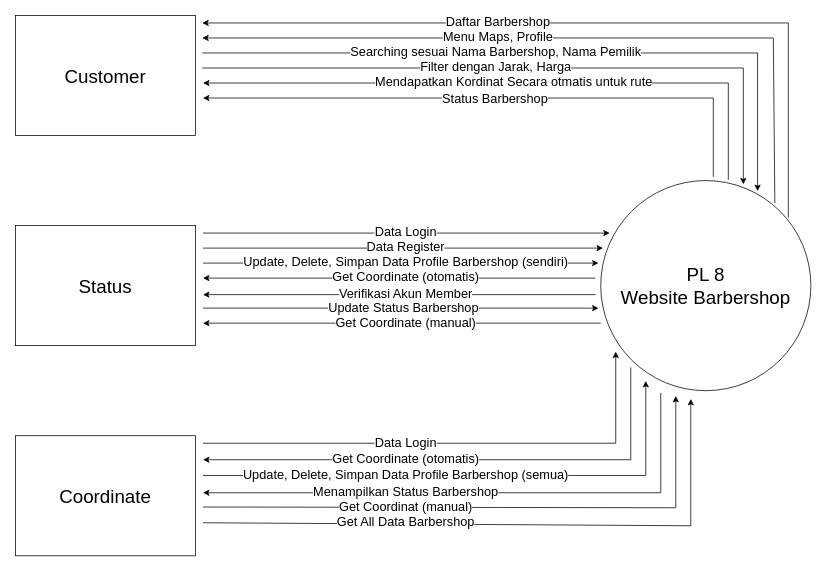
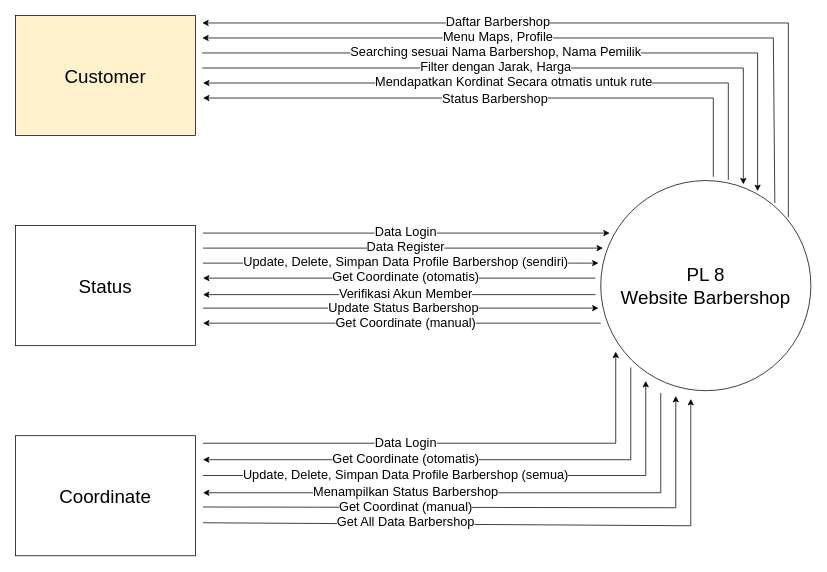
  <mxCell id="0" />
  <mxCell id="1" parent="0" />
- <mxCell id="2" value="&lt;span style=&quot;font-size: 25px;&quot;&gt;Customer&lt;/span&gt;" style="rounded=0;whiteSpace=wrap;html=1;" parent="1" vertex="1"><mxGeometry x="20" y="20" width="240" height="160" as="geometry" /></mxCell>
+ <mxCell id="2" value="&lt;span style=&quot;font-size: 25px;&quot;&gt;Customer&lt;/span&gt;" style="rounded=0;whiteSpace=wrap;html=1;fillColor=#fff2cc;" parent="1" vertex="1"><mxGeometry x="20" y="20" width="240" height="160" as="geometry" /></mxCell>
  <mxCell id="3" value="&lt;font style=&quot;font-size: 25px;&quot;&gt;Coordinate&lt;/font&gt;" style="rounded=0;whiteSpace=wrap;html=1;" parent="1" vertex="1"><mxGeometry x="20" y="580" width="240" height="160" as="geometry" /></mxCell>
  <mxCell id="4" value="&lt;font style=&quot;font-size: 25px;&quot;&gt;Status&lt;/font&gt;" style="rounded=0;whiteSpace=wrap;html=1;" parent="1" vertex="1"><mxGeometry x="20" y="300" width="240" height="160" as="geometry" /></mxCell>
  <mxCell id="5" value="&lt;font style=&quot;font-size: 25px;&quot;&gt;PL 8&lt;br&gt;Website Barbershop&lt;/font&gt;" style="ellipse;whiteSpace=wrap;html=1;aspect=fixed;" parent="1" vertex="1"><mxGeometry x="800" y="240" width="280" height="280" as="geometry" /></mxCell>
  <mxCell id="6" value="&lt;p style=&quot;line-height: 99%;&quot;&gt;&lt;font style=&quot;font-size: 17px;&quot;&gt;Daftar Barbershop&lt;/font&gt;&lt;/p&gt;" style="endArrow=classic;html=1;rounded=0;" parent="1" edge="1"><mxGeometry x="0.242" width="50" height="50" relative="1" as="geometry"><mxPoint x="1050" y="289" as="sourcePoint" /><mxPoint x="269" y="30" as="targetPoint" /><Array as="points"><mxPoint x="1050" y="30" /></Array><mxPoint as="offset" /></mxGeometry></mxCell>
  <mxCell id="7" value="&lt;font style=&quot;font-size: 17px;&quot;&gt;Menu Maps, Profile&lt;/font&gt;" style="endArrow=classic;html=1;rounded=0;" parent="1" edge="1"><mxGeometry x="0.198" width="50" height="50" relative="1" as="geometry"><mxPoint x="1032" y="270" as="sourcePoint" /><mxPoint x="269" y="50" as="targetPoint" /><Array as="points"><mxPoint x="1030" y="50" /></Array><mxPoint x="1" as="offset" /></mxGeometry></mxCell>
  <mxCell id="8" value="&lt;font style=&quot;font-size: 17px;&quot;&gt;Searching sesuai Nama Barbershop, Nama Pemilik&lt;/font&gt;" style="endArrow=classic;html=1;rounded=0;" parent="1" edge="1"><mxGeometry x="-0.154" width="50" height="50" relative="1" as="geometry"><mxPoint x="269" y="70" as="sourcePoint" /><mxPoint x="1009" y="254" as="targetPoint" /><Array as="points"><mxPoint x="1009" y="70" /></Array><mxPoint as="offset" /></mxGeometry></mxCell>
  <mxCell id="9" value="&lt;font style=&quot;font-size: 17px;&quot;&gt;Filter dengan Jarak, Harga&lt;/font&gt;" style="endArrow=classic;html=1;rounded=0;" parent="1" edge="1"><mxGeometry x="-0.107" width="50" height="50" relative="1" as="geometry"><mxPoint x="269" y="90" as="sourcePoint" /><mxPoint x="990" y="245" as="targetPoint" /><Array as="points"><mxPoint x="990" y="90" /></Array><mxPoint as="offset" /></mxGeometry></mxCell>
  <mxCell id="10" value="&lt;font style=&quot;font-size: 17px;&quot;&gt;Mendapatkan Kordinat Secara otmatis untuk rute&lt;/font&gt;" style="endArrow=classic;html=1;rounded=0;" parent="1" edge="1"><mxGeometry width="50" height="50" relative="1" as="geometry"><mxPoint x="970" y="239" as="sourcePoint" /><mxPoint x="270" y="110" as="targetPoint" /><Array as="points"><mxPoint x="970" y="110" /></Array></mxGeometry></mxCell>
  <mxCell id="11" value="" style="endArrow=classic;html=1;rounded=0;" parent="1" edge="1"><mxGeometry width="50" height="50" relative="1" as="geometry"><mxPoint x="950" y="235" as="sourcePoint" /><mxPoint x="270" y="130" as="targetPoint" /><Array as="points"><mxPoint x="950" y="130" /></Array></mxGeometry></mxCell>
  <mxCell id="12" value="&lt;font style=&quot;font-size: 17px;&quot;&gt;Status Barbershop&lt;/font&gt;" style="edgeLabel;html=1;align=center;verticalAlign=middle;resizable=0;points=[];" parent="11" vertex="1" connectable="0"><mxGeometry x="-0.135" y="1" relative="1" as="geometry"><mxPoint x="-57" as="offset" /></mxGeometry></mxCell>
  <mxCell id="13" value="&lt;font style=&quot;font-size: 17px;&quot;&gt;Data Login&lt;/font&gt;" style="endArrow=classic;html=1;rounded=0;" parent="1" edge="1"><mxGeometry x="-0.004" width="50" height="50" relative="1" as="geometry"><mxPoint x="270" y="310" as="sourcePoint" /><mxPoint x="812" y="310" as="targetPoint" /><mxPoint as="offset" /></mxGeometry></mxCell>
  <mxCell id="14" value="&lt;font style=&quot;font-size: 17px;&quot;&gt;Data Register&lt;br&gt;&lt;/font&gt;" style="endArrow=classic;html=1;rounded=0;" parent="1" edge="1"><mxGeometry x="0.013" width="50" height="50" relative="1" as="geometry"><mxPoint x="270" y="330" as="sourcePoint" /><mxPoint x="803" y="330" as="targetPoint" /><mxPoint as="offset" /></mxGeometry></mxCell>
  <mxCell id="15" value="&lt;font style=&quot;font-size: 17px;&quot;&gt;Update, Delete, Simpan Data Profile Barbershop (sendiri)&lt;br&gt;&lt;/font&gt;" style="endArrow=classic;html=1;rounded=0;" parent="1" edge="1"><mxGeometry x="0.025" width="50" height="50" relative="1" as="geometry"><mxPoint x="270" y="350" as="sourcePoint" /><mxPoint x="797" y="350" as="targetPoint" /><mxPoint as="offset" /></mxGeometry></mxCell>
  <mxCell id="16" value="&lt;font style=&quot;font-size: 17px;&quot;&gt;Get Coordinate (otomatis)&lt;br&gt;&lt;/font&gt;" style="endArrow=classic;html=1;rounded=0;" parent="1" edge="1"><mxGeometry x="-0.033" width="50" height="50" relative="1" as="geometry"><mxPoint x="793" y="370" as="sourcePoint" /><mxPoint x="270" y="370" as="targetPoint" /><mxPoint as="offset" /></mxGeometry></mxCell>
  <mxCell id="17" value="&lt;font style=&quot;font-size: 17px;&quot;&gt;Verifikasi Akun Member&lt;br&gt;&lt;/font&gt;" style="endArrow=classic;html=1;rounded=0;" parent="1" edge="1"><mxGeometry x="-0.033" width="50" height="50" relative="1" as="geometry"><mxPoint x="793" y="392" as="sourcePoint" /><mxPoint x="270" y="392" as="targetPoint" /><mxPoint as="offset" /></mxGeometry></mxCell>
  <mxCell id="18" value="&lt;font style=&quot;font-size: 17px;&quot;&gt;Update Status Barbershop&lt;br&gt;&lt;/font&gt;" style="endArrow=classic;html=1;rounded=0;" parent="1" edge="1"><mxGeometry x="0.013" width="50" height="50" relative="1" as="geometry"><mxPoint x="270" y="410" as="sourcePoint" /><mxPoint x="797" y="410" as="targetPoint" /><mxPoint as="offset" /></mxGeometry></mxCell>
  <mxCell id="19" value="&lt;font style=&quot;font-size: 17px;&quot;&gt;Get Coordinate (manual)&lt;br&gt;&lt;/font&gt;" style="endArrow=classic;html=1;rounded=0;" parent="1" edge="1"><mxGeometry x="-0.019" width="50" height="50" relative="1" as="geometry"><mxPoint x="800" y="430" as="sourcePoint" /><mxPoint x="270" y="430" as="targetPoint" /><mxPoint as="offset" /></mxGeometry></mxCell>
  <mxCell id="20" value="&lt;font style=&quot;font-size: 17px;&quot;&gt;Data Login&lt;/font&gt;" style="endArrow=classic;html=1;rounded=0;" parent="1" edge="1"><mxGeometry x="-0.196" width="50" height="50" relative="1" as="geometry"><mxPoint x="270" y="590" as="sourcePoint" /><mxPoint x="820" y="468" as="targetPoint" /><Array as="points"><mxPoint x="820" y="590" /></Array><mxPoint as="offset" /></mxGeometry></mxCell>
  <mxCell id="21" value="&lt;font style=&quot;font-size: 17px;&quot;&gt;Get Coordinate (otomatis)&lt;/font&gt;" style="endArrow=classic;html=1;rounded=0;" parent="1" edge="1"><mxGeometry x="0.221" width="50" height="50" relative="1" as="geometry"><mxPoint x="840" y="489" as="sourcePoint" /><mxPoint x="270" y="612" as="targetPoint" /><Array as="points"><mxPoint x="840" y="612" /></Array><mxPoint as="offset" /></mxGeometry></mxCell>
  <mxCell id="22" value="&lt;font style=&quot;font-size: 17px;&quot;&gt;Update, Delete, Simpan Data Profile Barbershop (semua)&lt;/font&gt;" style="endArrow=classic;html=1;rounded=0;" parent="1" edge="1"><mxGeometry x="-0.246" width="50" height="50" relative="1" as="geometry"><mxPoint x="270" y="633" as="sourcePoint" /><mxPoint x="860" y="507" as="targetPoint" /><Array as="points"><mxPoint x="860" y="633" /></Array><mxPoint as="offset" /></mxGeometry></mxCell>
  <mxCell id="23" value="&lt;span style=&quot;font-size: 17px;&quot;&gt;Menampilkan Status Barbershop&lt;/span&gt;" style="endArrow=classic;html=1;rounded=0;" parent="1" edge="1"><mxGeometry x="0.273" width="50" height="50" relative="1" as="geometry"><mxPoint x="880" y="523" as="sourcePoint" /><mxPoint x="270" y="656" as="targetPoint" /><Array as="points"><mxPoint x="880" y="656" /></Array><mxPoint as="offset" /></mxGeometry></mxCell>
  <mxCell id="24" value="&lt;span style=&quot;font-size: 17px;&quot;&gt;Get Coordinat (manual)&lt;/span&gt;" style="endArrow=classic;html=1;rounded=0;" parent="1" edge="1"><mxGeometry x="-0.307" y="-1" width="50" height="50" relative="1" as="geometry"><mxPoint x="270" y="675" as="sourcePoint" /><mxPoint x="900" y="527" as="targetPoint" /><Array as="points"><mxPoint x="900" y="676" /></Array><mxPoint as="offset" /></mxGeometry></mxCell>
  <mxCell id="25" value="&lt;span style=&quot;font-size: 17px;&quot;&gt;Get All Data Barbershop&lt;/span&gt;" style="endArrow=classic;html=1;rounded=0;" parent="1" edge="1"><mxGeometry x="-0.341" y="2" width="50" height="50" relative="1" as="geometry"><mxPoint x="270" y="696" as="sourcePoint" /><mxPoint x="920" y="531" as="targetPoint" /><Array as="points"><mxPoint x="920" y="700" /></Array><mxPoint as="offset" /></mxGeometry></mxCell>
